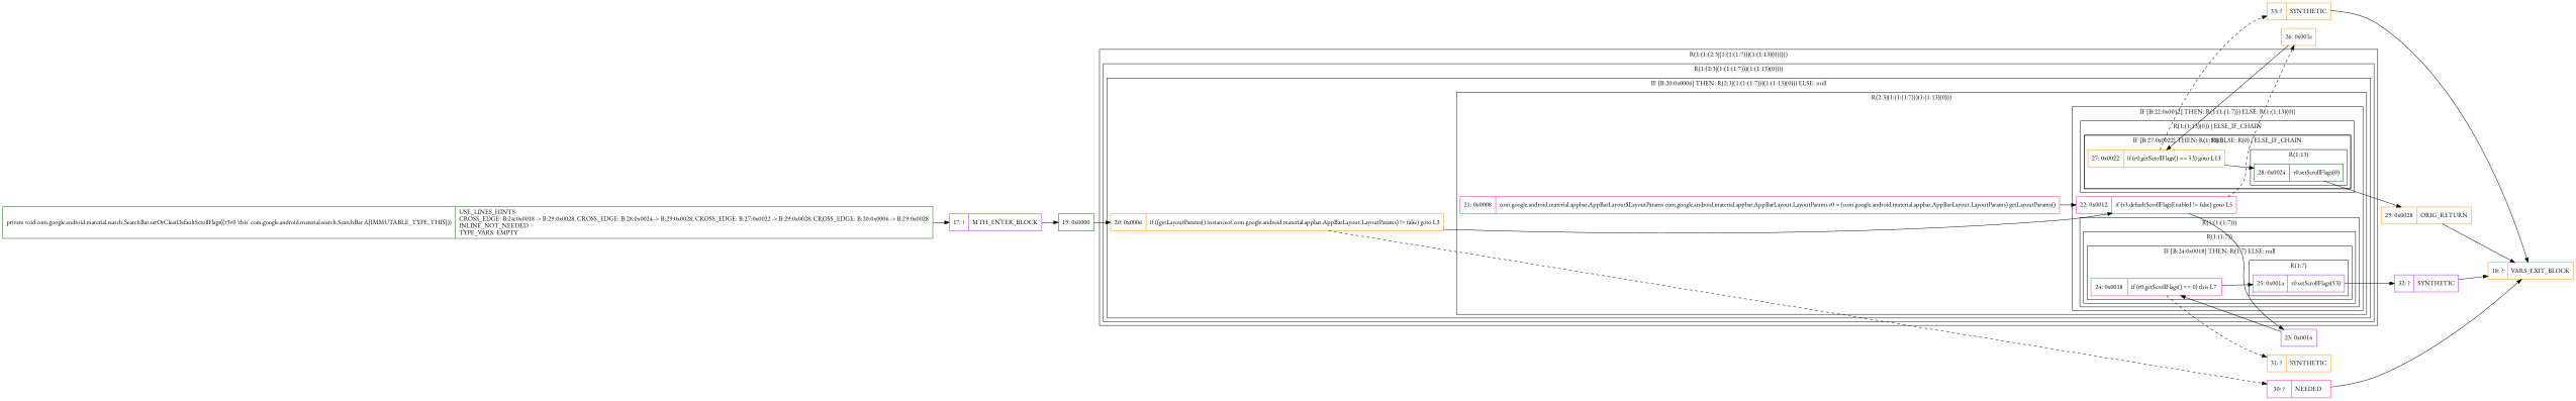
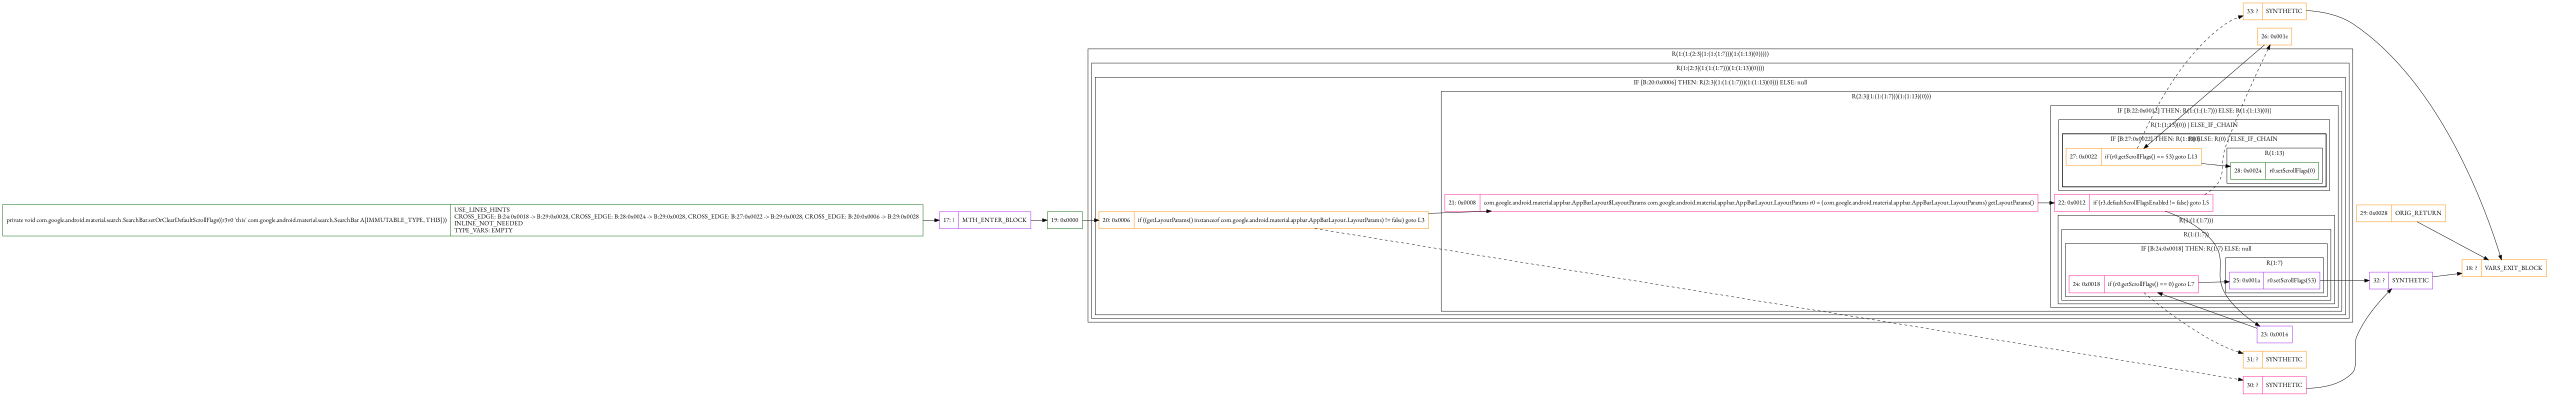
  digraph {
    fontname="EB Garamond"
    rankdir=LR
    node [color=darkorange fontname="EB Garamond" shape=record]
    edge [fontname="EB Garamond"]
    n1 [color=purple label="{25\:\ 0x001a|r0.setScrollFlags(53)\l}"]
-   n2 [color=deeppink label="{24\:\ 0x0018|if (r0.getScrollFlags() == 0) this L7\l}"]
+   n2 [color=deeppink label="{24\:\ 0x0018|if (r0.getScrollFlags() == 0) goto L7\l}"]
    n3 [color=darkgreen label="{28\:\ 0x0024|r0.setScrollFlags(0)\l}"]
    n4 [label="{27\:\ 0x0022|if (r0.getScrollFlags() == 53) goto L13\l}"]
    n5 [color=deeppink label="{22\:\ 0x0012|if (r3.defaultScrollFlagsEnabled != false) goto L5\l}"]
    n6 [color=deeppink label="{21\:\ 0x0008|com.google.android.material.appbar.AppBarLayout$LayoutParams com.google.android.material.appbar.AppBarLayout.LayoutParams r0 = (com.google.android.material.appbar.AppBarLayout.LayoutParams) getLayoutParams()\l}"]
    n7 [label="{20\:\ 0x0006|if ((getLayoutParams() instanceof com.google.android.material.appbar.AppBarLayout.LayoutParams) != false) goto L3\l}"]
    n8 [color=purple label="{32\:\ ?|SYNTHETIC\l}"]
    n9 [label="{31\:\ ?|SYNTHETIC\l}"]
    n10 [label="{29\:\ 0x0028|ORIG_RETURN\l}"]
    n11 [label="{33\:\ ?|SYNTHETIC\l}"]
    n12 [color=purple label="{23\:\ 0x0014}"]
    n13 [label="{26\:\ 0x001e}"]
-   n14 [color=deeppink label="{30\:\ ?|NEEDED\l}"]
+   n14 [color=deeppink label="{30\:\ ?|SYNTHETIC\l}"]
    n15 [label="{18\:\ ?|VARS_EXIT_BLOCK\l}"]
    n16 [color=purple label="{17\:\ ?|MTH_ENTER_BLOCK\l}"]
    n17 [color=darkgreen label="{19\:\ 0x0000}"]
    n18 [color=darkgreen label="{private void com.google.android.material.search.SearchBar.setOrClearDefaultScrollFlags((r3v0 'this' com.google.android.material.search.SearchBar A[IMMUTABLE_TYPE, THIS]))  | USE_LINES_HINTS\lCROSS_EDGE: B:24:0x0018 \-\> B:29:0x0028, CROSS_EDGE: B:28:0x0024 \-\> B:29:0x0028, CROSS_EDGE: B:27:0x0022 \-\> B:29:0x0028, CROSS_EDGE: B:20:0x0006 \-\> B:29:0x0028\lINLINE_NOT_NEEDED\lTYPE_VARS: EMPTY\l}"]
    subgraph cluster_1 {
      label="R(1:(1:(2:3|(1:(1:(1:7)))(1:(1:13)(0)))))"
      subgraph cluster_2 {
        label="R(1:(2:3|(1:(1:(1:7)))(1:(1:13)(0))))"
        subgraph cluster_3 {
          label="IF [B:20:0x0006] THEN: R(2:3|(1:(1:(1:7)))(1:(1:13)(0))) ELSE: null"
          n7
          subgraph cluster_4 {
            label="R(2:3|(1:(1:(1:7)))(1:(1:13)(0)))"
            n6
            subgraph cluster_5 {
              label="IF [B:22:0x0012] THEN: R(1:(1:(1:7))) ELSE: R(1:(1:13)(0))"
              n5
              subgraph cluster_6 {
                label="R(1:(1:(1:7)))"
                subgraph cluster_7 {
                  label="R(1:(1:7))"
                  subgraph cluster_8 {
                    label="IF [B:24:0x0018] THEN: R(1:7) ELSE: null"
                    n2
                    subgraph cluster_9 {
                      label="R(1:7)"
                      n1
                    }
                  }
                }
              }
              subgraph cluster_10 {
                label="R(1:(1:13)(0)) | ELSE_IF_CHAIN\l"
                subgraph cluster_11 {
                  label="IF [B:27:0x0022] THEN: R(1:13) ELSE: R(0) | ELSE_IF_CHAIN\l"
                  n4
                  subgraph cluster_12 {
                    label="R(1:13)"
                    n3
                  }
                  subgraph cluster_13 {
                    label="R(0)"
                  }
                }
              }
            }
          }
        }
      }
    }
    n1 -> n8
    n2 -> n1
    n2 -> n9 [style=dashed]
-   n3 -> n10
    n4 -> n3
    n4 -> n11 [style=dashed]
    n5 -> n12
    n5 -> n13 [style=dashed]
    n6 -> n5
-   n7 -> n5
+   n7 -> n6
    n7 -> n14 [style=dashed]
    n8 -> n15
    n10 -> n15
    n11 -> n15
    n12 -> n2
    n13 -> n4
-   n14 -> n15
+   n14 -> n8
    n16 -> n17
    n17 -> n7
    n18 -> n16
  }
